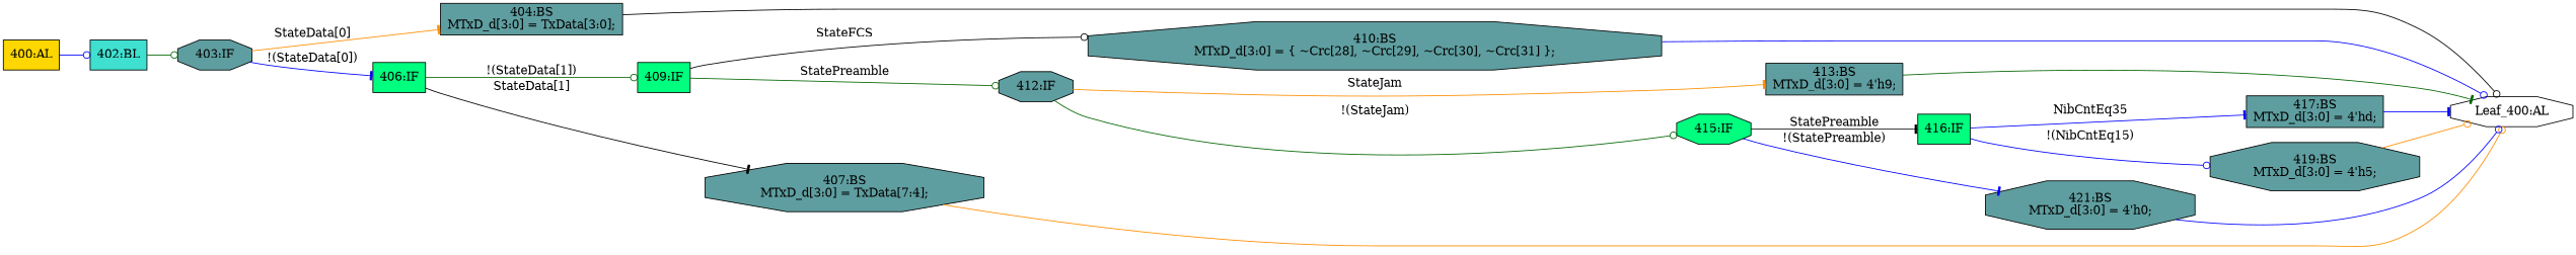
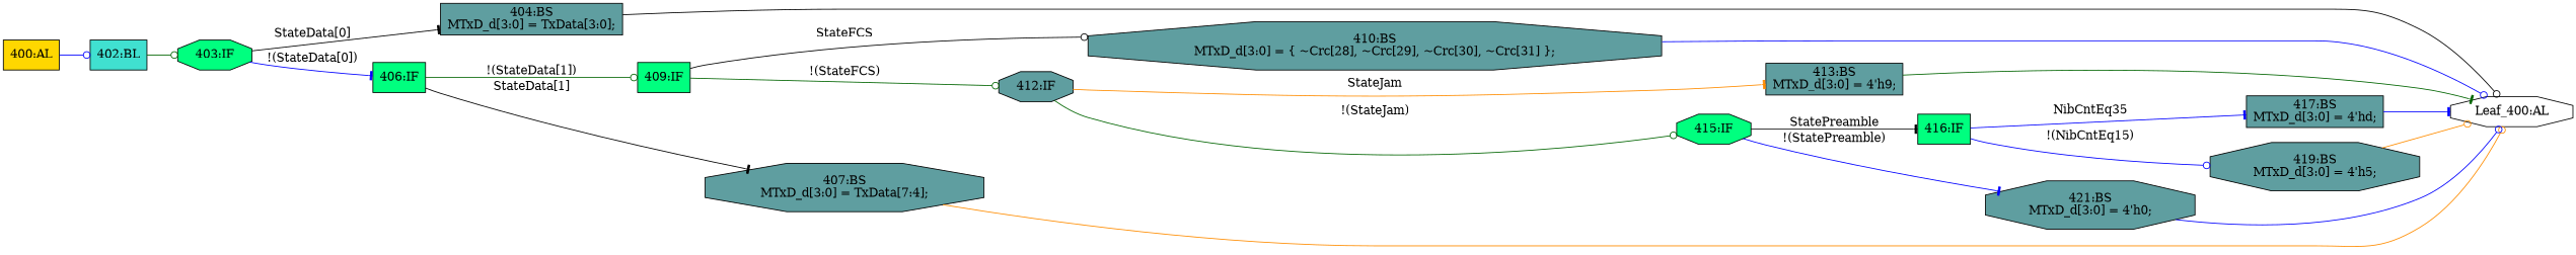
  strict digraph {
    rankdir=LR
    node [fillcolor=cadetblue shape=box statements="[]" style=filled typ=BlockingSubstitution]
    edge [arrowhead=odot color=blue cond="[]" lineno=None]
    n1 [ast="<pyverilog.vparser.ast.BlockingSubstitution object at 0x7ff8277fd850>" label="404:BS\nMTxD_d[3:0] = TxData[3:0];" statements="[<pyverilog.vparser.ast.BlockingSubstitution object at 0x7ff8277fd850>]"]
    n2 [def_var="['MTxD_d']" label="Leaf_400:AL" shape=octagon fillcolor="" statements="" style="" typ=""]
    n3 [ast="<pyverilog.vparser.ast.BlockingSubstitution object at 0x7ff826da4e50>" label="417:BS\nMTxD_d[3:0] = 4'hd;" statements="[<pyverilog.vparser.ast.BlockingSubstitution object at 0x7ff826da4e50>]"]
    n4 [ast="<pyverilog.vparser.ast.BlockingSubstitution object at 0x7ff826da4e10>" label="413:BS\nMTxD_d[3:0] = 4'h9;" statements="[<pyverilog.vparser.ast.BlockingSubstitution object at 0x7ff826da4e10>]"]
    n5 [ast="<pyverilog.vparser.ast.IfStatement object at 0x7ff826d9c1d0>" fillcolor=springgreen label="406:IF" typ=IfStatement]
    n6 [ast="<pyverilog.vparser.ast.IfStatement object at 0x7ff826d9c210>" fillcolor=springgreen label="409:IF" typ=IfStatement]
    n7 [ast="<pyverilog.vparser.ast.BlockingSubstitution object at 0x7ff826d9ce50>" label="407:BS\nMTxD_d[3:0] = TxData[7:4];" shape=octagon statements="[<pyverilog.vparser.ast.BlockingSubstitution object at 0x7ff826d9ce50>]"]
    n8 [ast="<pyverilog.vparser.ast.BlockingSubstitution object at 0x7ff826d9c810>" label="410:BS\nMTxD_d[3:0] = { ~Crc[28], ~Crc[29], ~Crc[30], ~Crc[31] };" shape=octagon statements="[<pyverilog.vparser.ast.BlockingSubstitution object at 0x7ff826d9c810>]"]
    n9 [ast="<pyverilog.vparser.ast.IfStatement object at 0x7ff826d9c250>" label="412:IF" shape=octagon typ=IfStatement]
    n10 [ast="<pyverilog.vparser.ast.IfStatement object at 0x7ff826d9c290>" fillcolor=springgreen label="415:IF" shape=octagon typ=IfStatement]
    n11 [ast="<pyverilog.vparser.ast.IfStatement object at 0x7ff826d9c4d0>" fillcolor=springgreen label="416:IF" typ=IfStatement]
    n12 [ast="<pyverilog.vparser.ast.BlockingSubstitution object at 0x7ff826d9c2d0>" label="421:BS\nMTxD_d[3:0] = 4'h0;" shape=octagon statements="[<pyverilog.vparser.ast.BlockingSubstitution object at 0x7ff826d9c2d0>]"]
    n13 [ast="<pyverilog.vparser.ast.BlockingSubstitution object at 0x7ff826d9c510>" label="419:BS\nMTxD_d[3:0] = 4'h5;" shape=octagon statements="[<pyverilog.vparser.ast.BlockingSubstitution object at 0x7ff826d9c510>]"]
    n14 [ast="<pyverilog.vparser.ast.Always object at 0x7ff8274bd210>" clk_sens=False fillcolor=gold label="400:AL" sens="['StatePreamble', 'StateData', 'StateData', 'StateFCS', 'StateJam', 'StateSFD', 'TxData', 'Crc', 'NibCntEq15']" typ=Always use_var="['StateJam', 'StateFCS', 'NibCntEq15', 'Crc', 'StateData', 'TxData', 'StatePreamble']"]
    n15 [ast="<pyverilog.vparser.ast.Block object at 0x7ff8274bd750>" fillcolor=turquoise label="402:BL" typ=Block]
-   n16 [ast="<pyverilog.vparser.ast.IfStatement object at 0x7ff8274bd790>" label="403:IF" shape=octagon typ=IfStatement]
+   n16 [ast="<pyverilog.vparser.ast.IfStatement object at 0x7ff8274bd790>" fillcolor=springgreen label="403:IF" shape=octagon typ=IfStatement]
    n1 -> n2 [color=black]
    n3 -> n2 [arrowhead=tee]
    n4 -> n2 [arrowhead=tee color=darkgreen]
    n5 -> n6 [color=darkgreen cond="['StateData']" label="!(StateData[1])" lineno=406]
    n5 -> n7 [arrowhead=tee color=black cond="['StateData']" label="StateData[1]" lineno=406]
    n6 -> n8 [color=black cond="['StateFCS']" label=StateFCS lineno=409]
-   n6 -> n9 [color=darkgreen cond="['StateFCS']" label=StatePreamble lineno=409]
+   n6 -> n9 [color=darkgreen cond="['StateFCS']" label="!(StateFCS)" lineno=409]
    n7 -> n2 [color=darkorange]
    n8 -> n2
    n9 -> n4 [arrowhead=tee color=darkorange cond="['StateJam']" label=StateJam lineno=412]
    n9 -> n10 [color=darkgreen cond="['StateJam']" label="!(StateJam)" lineno=412]
    n10 -> n11 [arrowhead=tee color=black cond="['StatePreamble']" label=StatePreamble lineno=415]
    n10 -> n12 [arrowhead=tee cond="['StatePreamble']" label="!(StatePreamble)" lineno=415]
    n11 -> n3 [arrowhead=tee cond="['NibCntEq15']" label=NibCntEq35 lineno=416]
    n11 -> n13 [cond="['NibCntEq15']" label="!(NibCntEq15)" lineno=416]
    n12 -> n2
    n13 -> n2 [color=darkorange]
    n14 -> n15
    n15 -> n16 [color=darkgreen]
-   n16 -> n1 [arrowhead=tee color=darkorange cond="['StateData']" label="StateData[0]" lineno=403]
+   n16 -> n1 [arrowhead=tee color=black cond="['StateData']" label="StateData[0]" lineno=403]
    n16 -> n5 [arrowhead=tee cond="['StateData']" label="!(StateData[0])" lineno=403]
  }
